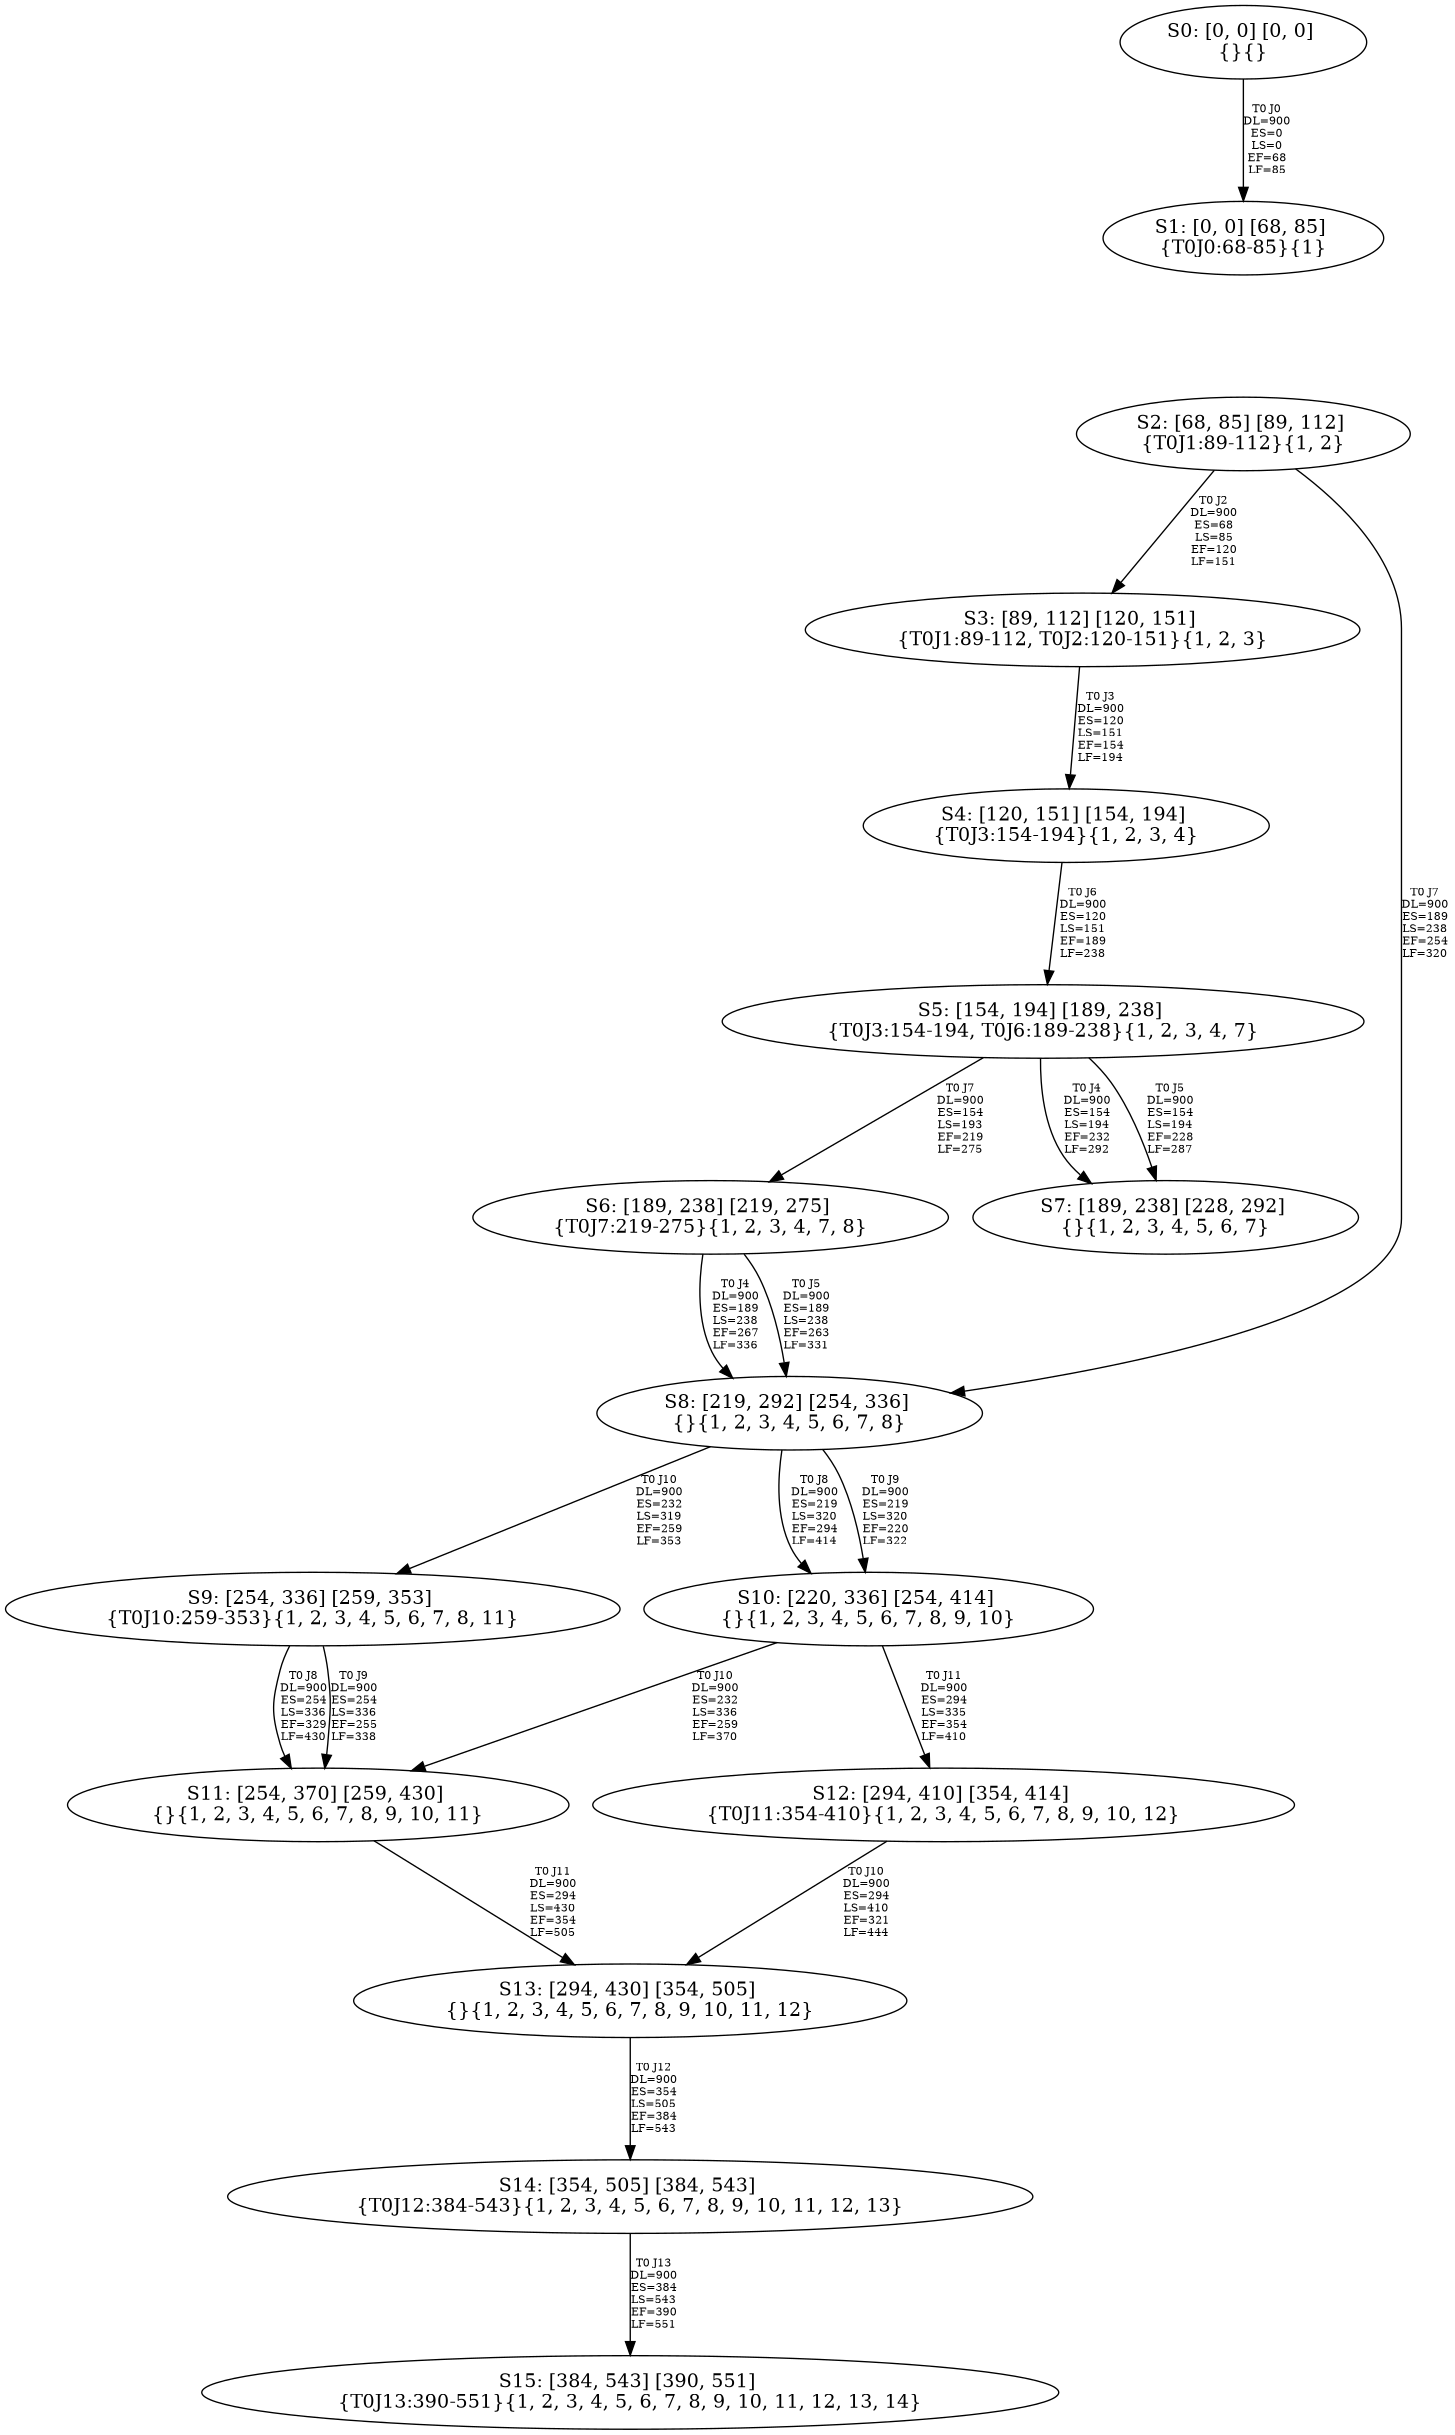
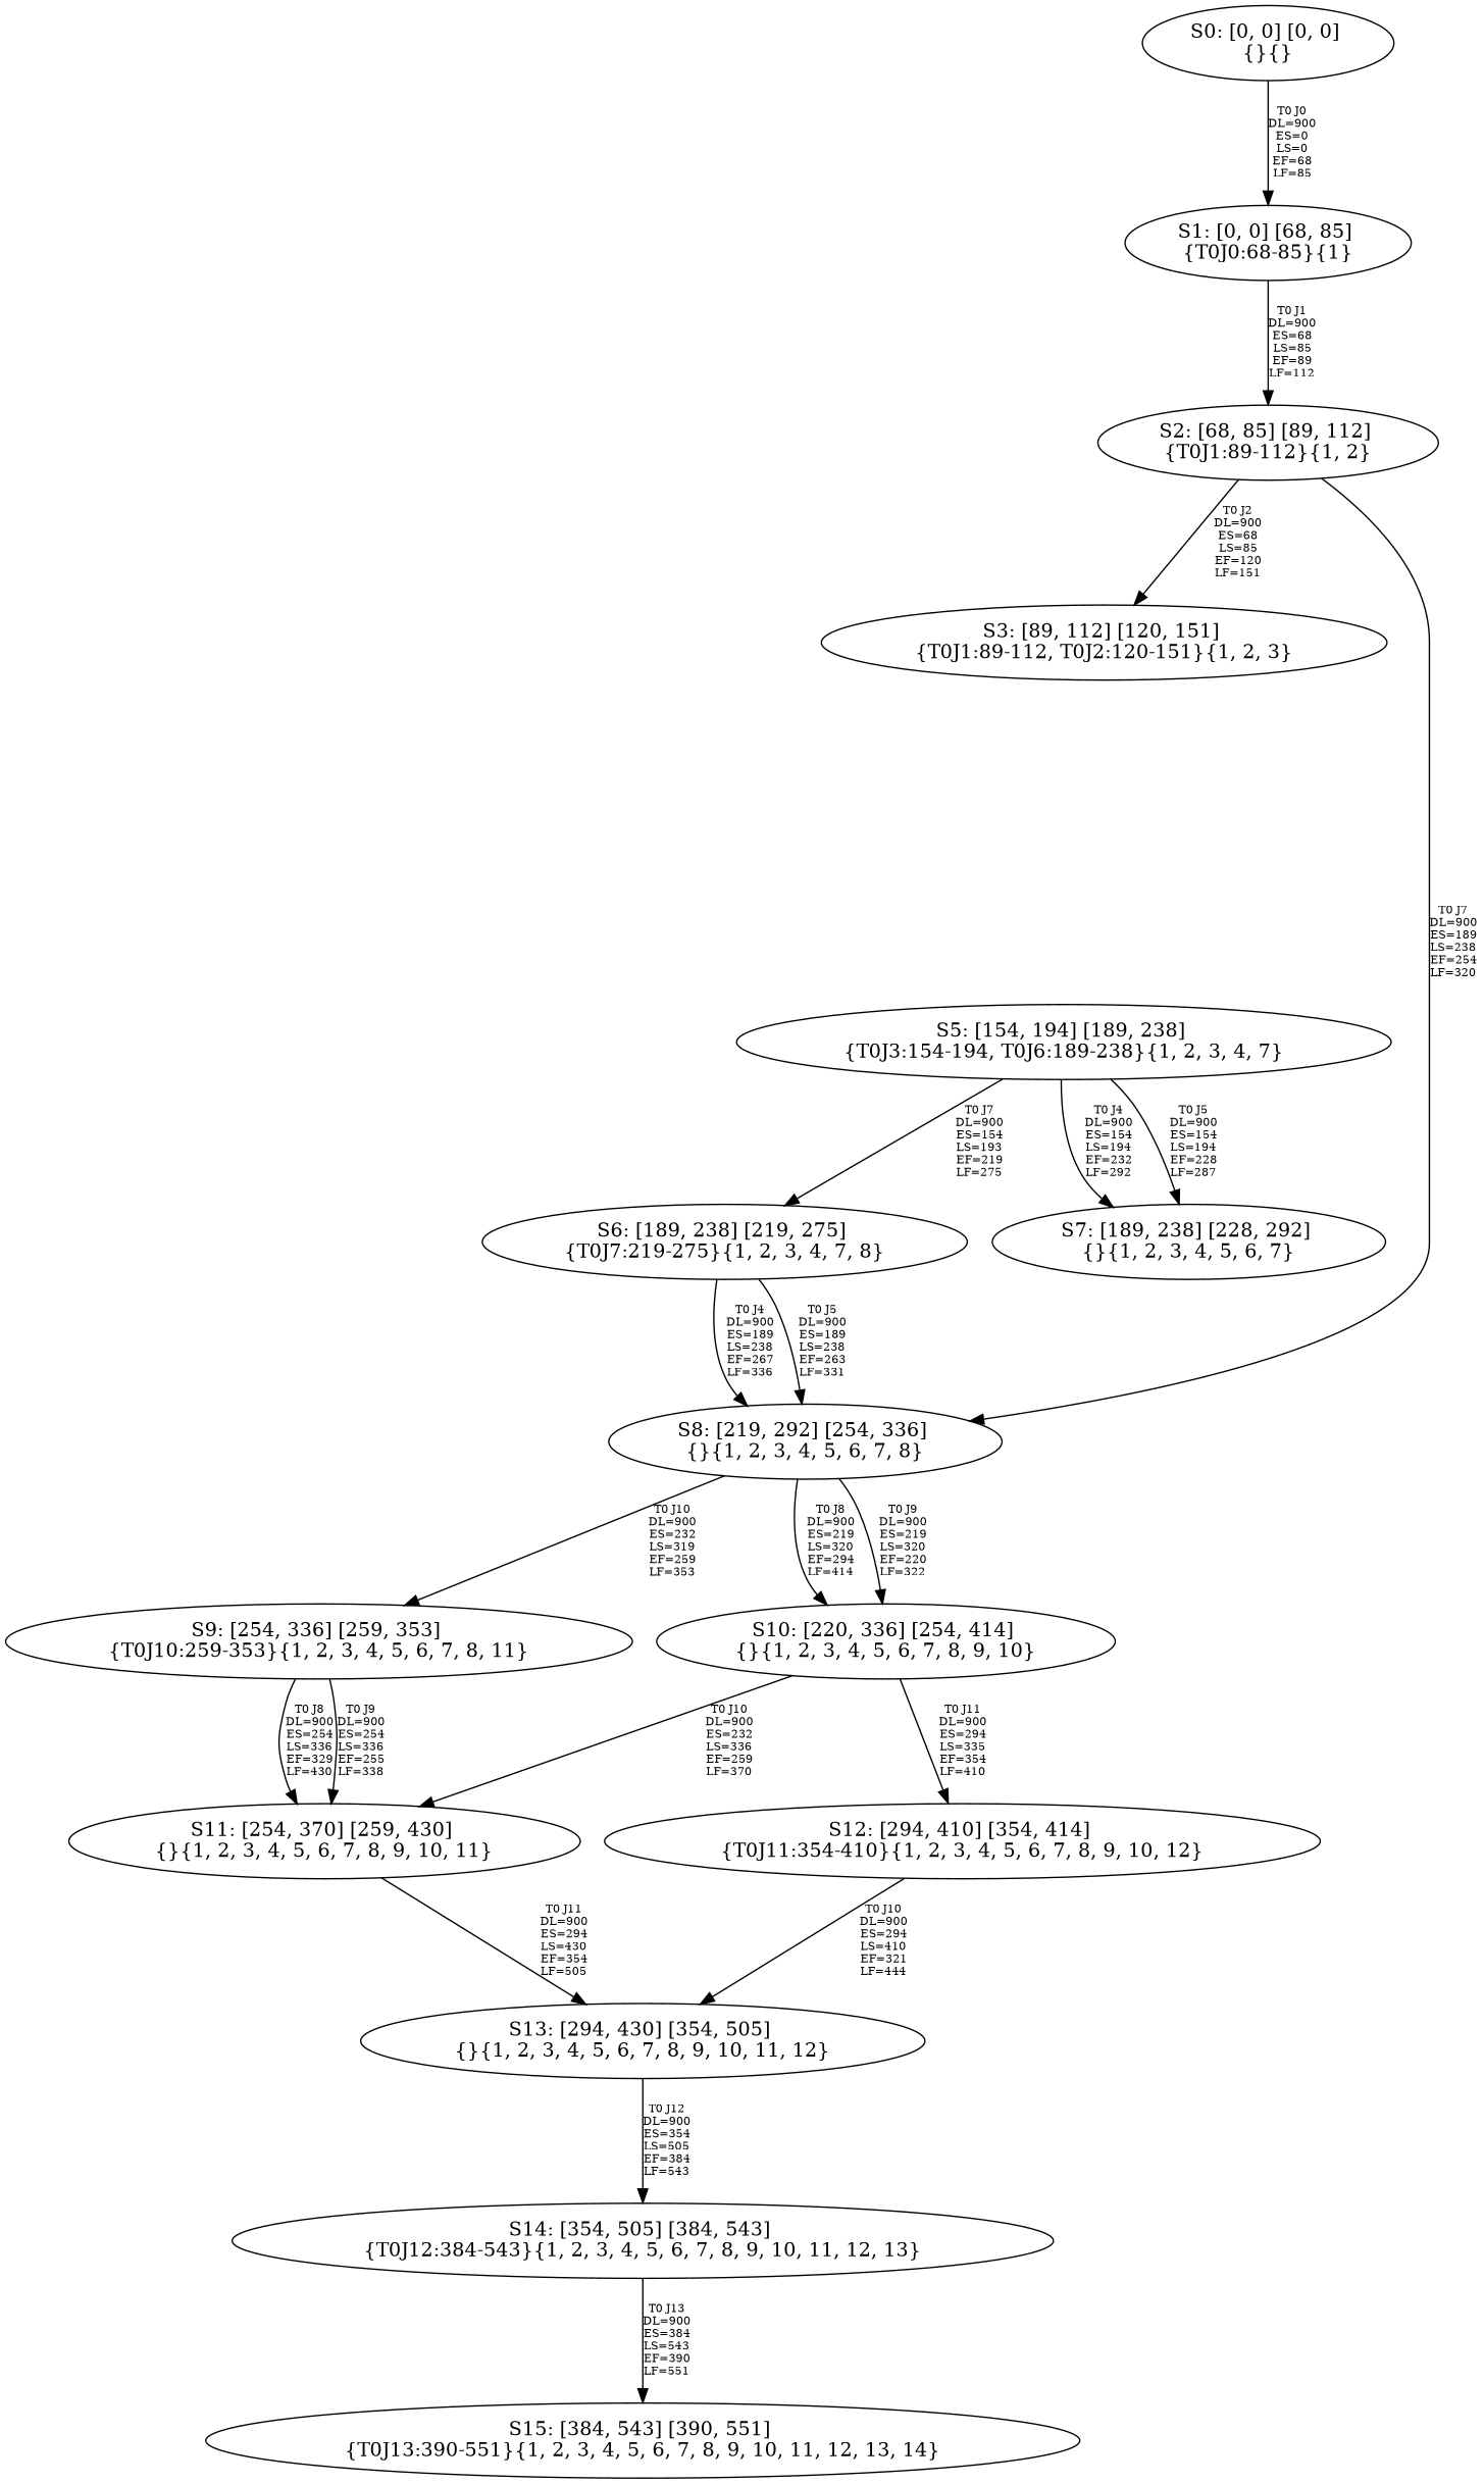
  digraph {
    edge [fontsize=8]
    n1 [label="S0: [0, 0] [0, 0] \n{}{}"]
    n2 [label="S1: [0, 0] [68, 85] \n{T0J0:68-85}{1}"]
    n3 [label="S2: [68, 85] [89, 112] \n{T0J1:89-112}{1, 2}"]
    n4 [label="S3: [89, 112] [120, 151] \n{T0J1:89-112, T0J2:120-151}{1, 2, 3}"]
    n5 [label="S8: [219, 292] [254, 336] \n{}{1, 2, 3, 4, 5, 6, 7, 8}"]
-   n6 [label="S4: [120, 151] [154, 194] \n{T0J3:154-194}{1, 2, 3, 4}"]
    n7 [label="S5: [154, 194] [189, 238] \n{T0J3:154-194, T0J6:189-238}{1, 2, 3, 4, 7}"]
    n8 [label="S6: [189, 238] [219, 275] \n{T0J7:219-275}{1, 2, 3, 4, 7, 8}"]
    n9 [label="S7: [189, 238] [228, 292] \n{}{1, 2, 3, 4, 5, 6, 7}"]
    n10 [label="S9: [254, 336] [259, 353] \n{T0J10:259-353}{1, 2, 3, 4, 5, 6, 7, 8, 11}"]
    n11 [label="S10: [220, 336] [254, 414] \n{}{1, 2, 3, 4, 5, 6, 7, 8, 9, 10}"]
    n12 [label="S11: [254, 370] [259, 430] \n{}{1, 2, 3, 4, 5, 6, 7, 8, 9, 10, 11}"]
    n13 [label="S12: [294, 410] [354, 414] \n{T0J11:354-410}{1, 2, 3, 4, 5, 6, 7, 8, 9, 10, 12}"]
    n14 [label="S13: [294, 430] [354, 505] \n{}{1, 2, 3, 4, 5, 6, 7, 8, 9, 10, 11, 12}"]
    n15 [label="S14: [354, 505] [384, 543] \n{T0J12:384-543}{1, 2, 3, 4, 5, 6, 7, 8, 9, 10, 11, 12, 13}"]
    n16 [label="S15: [384, 543] [390, 551] \n{T0J13:390-551}{1, 2, 3, 4, 5, 6, 7, 8, 9, 10, 11, 12, 13, 14}"]
    n1 -> n2 [label="T0 J0\nDL=900\nES=0\nLS=0\nEF=68\nLF=85"]
+   n2 -> n3 [label="T0 J1\nDL=900\nES=68\nLS=85\nEF=89\nLF=112"]
    n3 -> n4 [label="T0 J2\nDL=900\nES=68\nLS=85\nEF=120\nLF=151"]
    n3 -> n5 [label="T0 J7\nDL=900\nES=189\nLS=238\nEF=254\nLF=320"]
-   n4 -> n6 [label="T0 J3\nDL=900\nES=120\nLS=151\nEF=154\nLF=194"]
    n5 -> n10 [label="T0 J10\nDL=900\nES=232\nLS=319\nEF=259\nLF=353"]
    n5 -> n11 [label="T0 J8\nDL=900\nES=219\nLS=320\nEF=294\nLF=414"]
    n5 -> n11 [label="T0 J9\nDL=900\nES=219\nLS=320\nEF=220\nLF=322"]
-   n6 -> n7 [label="T0 J6\nDL=900\nES=120\nLS=151\nEF=189\nLF=238"]
    n7 -> n8 [label="T0 J7\nDL=900\nES=154\nLS=193\nEF=219\nLF=275"]
    n7 -> n9 [label="T0 J4\nDL=900\nES=154\nLS=194\nEF=232\nLF=292"]
    n7 -> n9 [label="T0 J5\nDL=900\nES=154\nLS=194\nEF=228\nLF=287"]
    n8 -> n5 [label="T0 J4\nDL=900\nES=189\nLS=238\nEF=267\nLF=336"]
    n8 -> n5 [label="T0 J5\nDL=900\nES=189\nLS=238\nEF=263\nLF=331"]
    n10 -> n12 [label="T0 J8\nDL=900\nES=254\nLS=336\nEF=329\nLF=430"]
    n10 -> n12 [label="T0 J9\nDL=900\nES=254\nLS=336\nEF=255\nLF=338"]
    n11 -> n12 [label="T0 J10\nDL=900\nES=232\nLS=336\nEF=259\nLF=370"]
    n11 -> n13 [label="T0 J11\nDL=900\nES=294\nLS=335\nEF=354\nLF=410"]
    n12 -> n14 [label="T0 J11\nDL=900\nES=294\nLS=430\nEF=354\nLF=505"]
    n13 -> n14 [label="T0 J10\nDL=900\nES=294\nLS=410\nEF=321\nLF=444"]
    n14 -> n15 [label="T0 J12\nDL=900\nES=354\nLS=505\nEF=384\nLF=543"]
    n15 -> n16 [label="T0 J13\nDL=900\nES=384\nLS=543\nEF=390\nLF=551"]
  }
